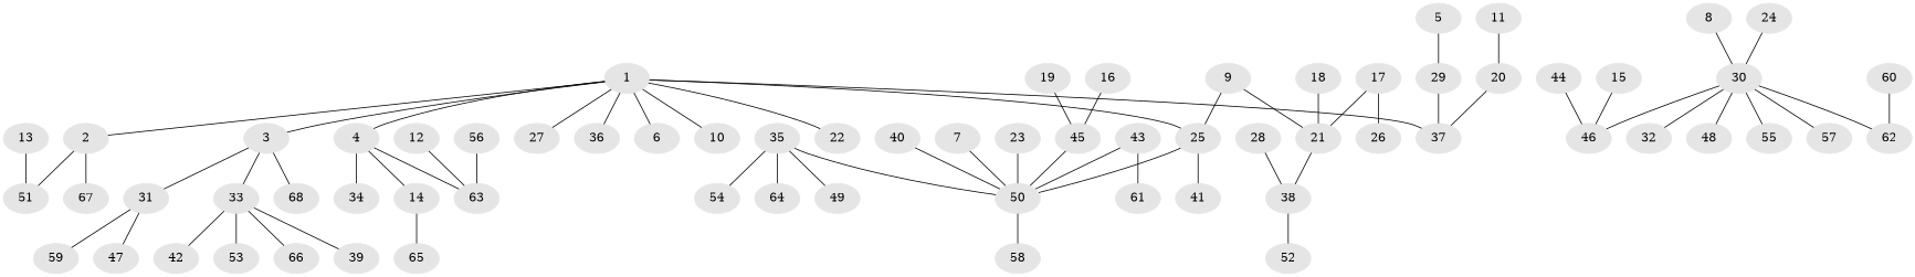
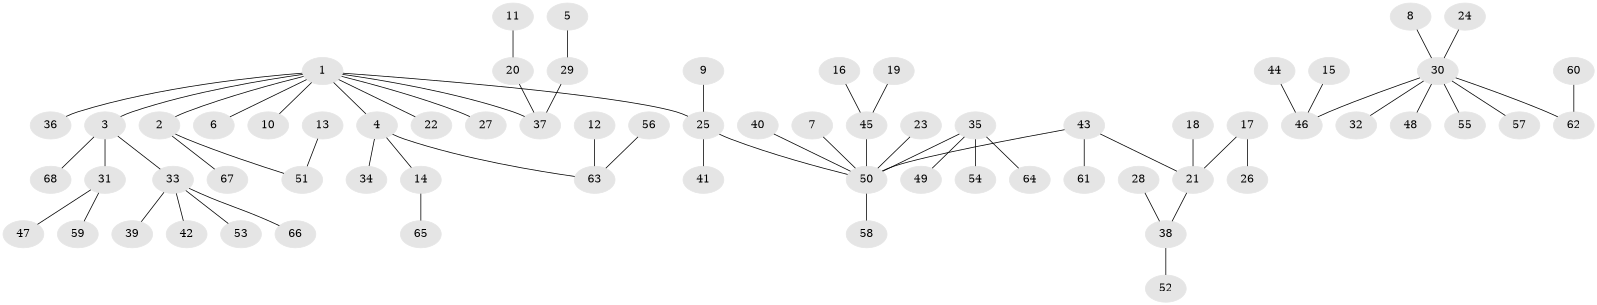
  graph {
    node [color=gray90 style=filled]
    edge [weight=1.0]
    1
    2
    3
    4
    6
    10
    22
    25
    27
    36
    37
    51
    67
    31
    33
    68
    14
    34
    63
    50
    41
    44
    46
    47
    59
    39
    42
    53
    66
    65
    5
    29
    7
    58
    8
    30
    32
    48
    55
    57
    62
    9
    21
    38
    11
    20
    12
    13
    15
    16
    45
    17
    26
    18
    19
    52
    23
    24
    28
    35
    49
    54
    64
    40
    43
    61
    56
    60
    1 -- 2
    1 -- 3
    1 -- 4
    1 -- 6
    1 -- 10
    1 -- 22
    1 -- 25
    1 -- 27
    1 -- 36
    1 -- 37
    2 -- 51
    2 -- 67
    3 -- 31
    3 -- 33
    3 -- 68
    4 -- 14
    4 -- 34
    4 -- 63
    25 -- 50
    25 -- 41
    31 -- 47
    31 -- 59
    33 -- 39
    33 -- 42
    33 -- 53
    33 -- 66
    14 -- 65
    50 -- 58
    44 -- 46
    5 -- 29
    29 -- 37
    7 -- 50
    8 -- 30
    30 -- 46
    30 -- 32
    30 -- 48
    30 -- 55
    30 -- 57
    30 -- 62
    9 -- 25
-   9 -- 21
+   43 -- 21
    21 -- 38
    38 -- 52
    11 -- 20
    20 -- 37
    12 -- 63
    13 -- 51
    15 -- 46
    16 -- 45
    45 -- 50
    17 -- 21
    17 -- 26
    18 -- 21
    19 -- 45
    23 -- 50
    24 -- 30
    28 -- 38
    35 -- 50
    35 -- 49
    35 -- 54
    35 -- 64
    40 -- 50
    43 -- 50
    43 -- 61
    56 -- 63
    60 -- 62
  }
